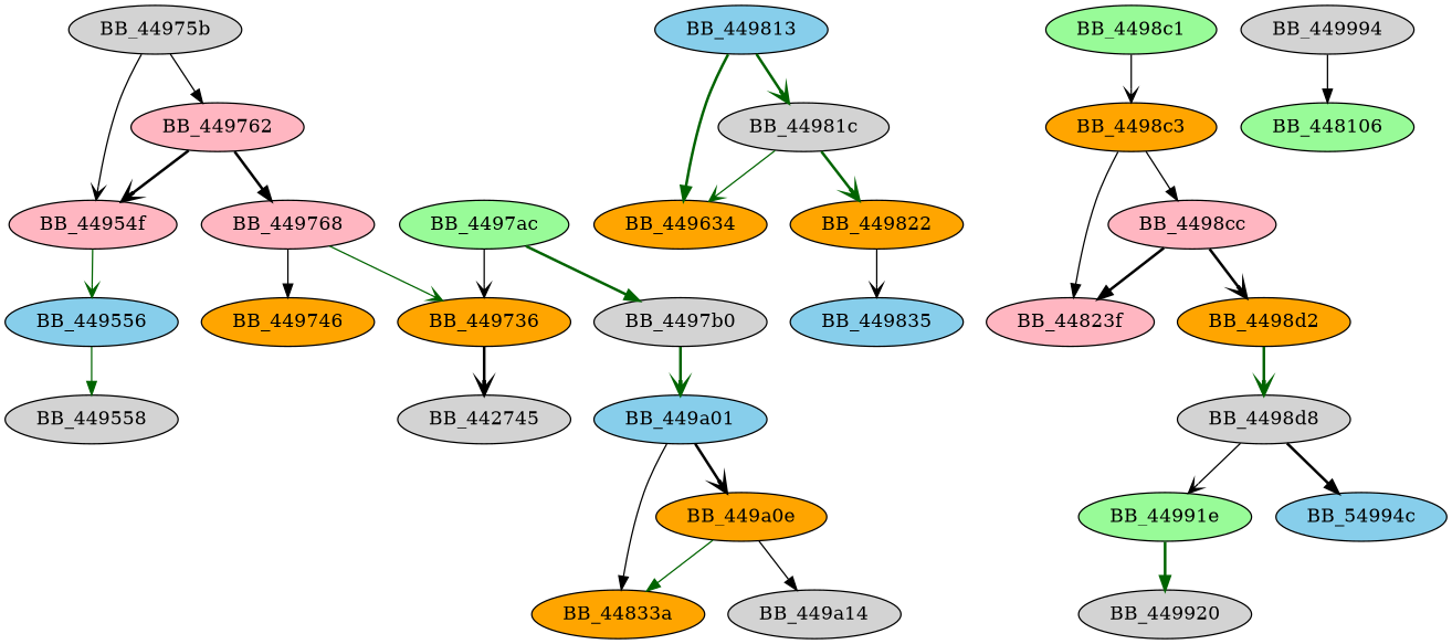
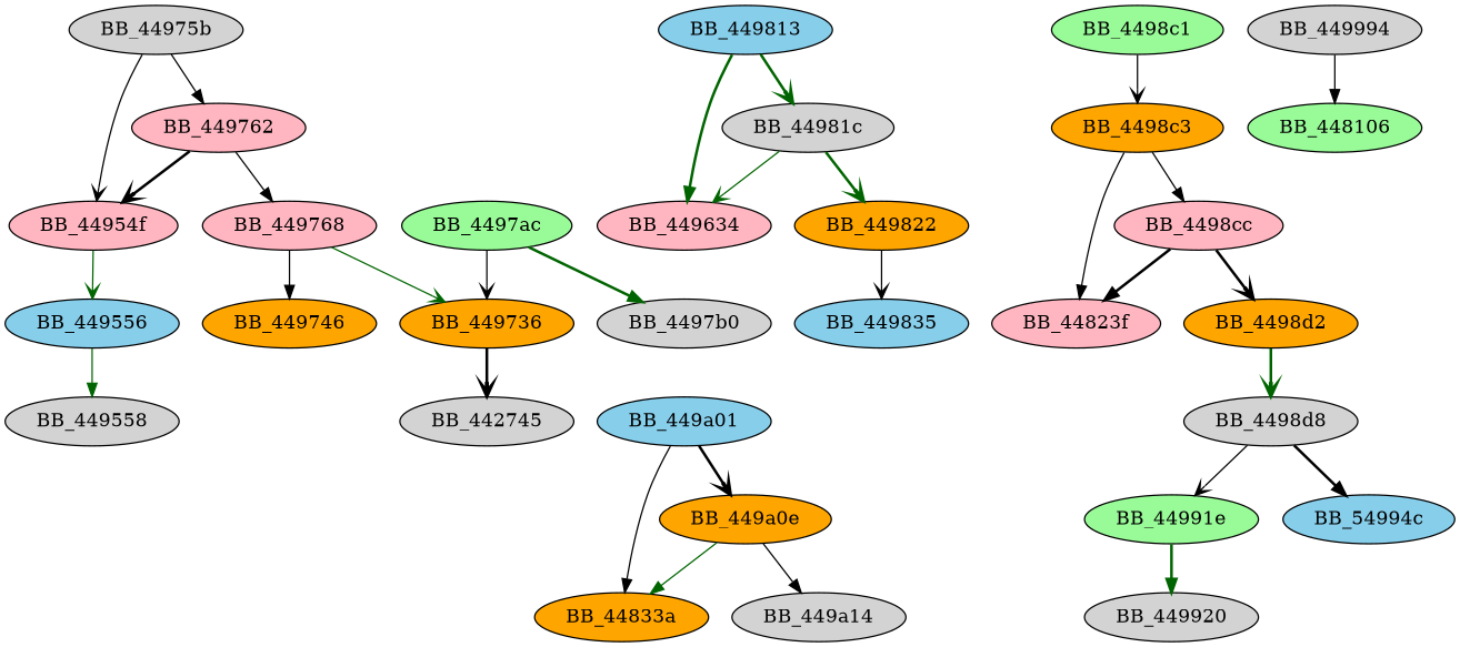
  digraph {
    node [fillcolor=lightgrey style=filled]
    edge [arrowhead=vee color=black style=solid]
    BB_44954f [fillcolor=lightpink]
    BB_449556 [fillcolor=skyblue]
    BB_449558
    BB_449736 [fillcolor=orange]
    n5 [label=BB_442745]
    BB_44975b
    BB_449762 [fillcolor=lightpink]
    BB_449768 [fillcolor=lightpink]
    BB_449746 [fillcolor=orange]
    BB_4497ac [fillcolor=palegreen]
    BB_4497b0
    BB_449a01 [fillcolor=skyblue]
    BB_44833a [fillcolor=orange]
    BB_449a0e [fillcolor=orange]
    BB_449a14
    BB_449813 [fillcolor=skyblue]
-   BB_449634 [fillcolor=orange]
+   BB_449634 [fillcolor=lightpink]
    BB_44981c
    BB_449822 [fillcolor=orange]
    BB_449835 [fillcolor=skyblue]
    BB_4498c1 [fillcolor=palegreen]
    BB_4498c3 [fillcolor=orange]
    BB_44823f [fillcolor=lightpink]
    BB_4498cc [fillcolor=lightpink]
    BB_4498d2 [fillcolor=orange]
    BB_4498d8
    BB_44991e [fillcolor=palegreen]
    n28 [fillcolor=skyblue label=BB_54994c]
    BB_449920
    BB_448106 [fillcolor=palegreen]
    BB_449994
    BB_44954f -> BB_449556 [color=darkgreen]
    BB_449556 -> BB_449558 [arrowhead=normal color=darkgreen]
    BB_449736 -> n5 [style=bold]
    BB_44975b -> BB_44954f
    BB_44975b -> BB_449762 [arrowhead=normal]
    BB_449762 -> BB_44954f [style=bold]
-   BB_449762 -> BB_449768 [arrowhead=normal style=bold]
+   BB_449762 -> BB_449768 [arrowhead=normal]
    BB_449768 -> BB_449736 [color=darkgreen]
    BB_449768 -> BB_449746 [arrowhead=normal]
    BB_4497ac -> BB_449736
    BB_4497ac -> BB_4497b0 [arrowhead=normal color=darkgreen style=bold]
-   BB_4497b0 -> BB_449a01 [color=darkgreen style=bold]
    BB_449a01 -> BB_44833a [arrowhead=normal]
    BB_449a01 -> BB_449a0e [style=bold]
    BB_449a0e -> BB_44833a [arrowhead=normal color=darkgreen]
    BB_449a0e -> BB_449a14 [arrowhead=normal]
    BB_449813 -> BB_449634 [arrowhead=normal color=darkgreen style=bold]
    BB_449813 -> BB_44981c [color=darkgreen style=bold]
    BB_44981c -> BB_449634 [color=darkgreen]
    BB_44981c -> BB_449822 [color=darkgreen style=bold]
    BB_449822 -> BB_449835
    BB_4498c1 -> BB_4498c3
    BB_4498c3 -> BB_44823f [arrowhead=normal]
    BB_4498c3 -> BB_4498cc [arrowhead=normal]
    BB_4498cc -> BB_44823f [arrowhead=normal style=bold]
    BB_4498cc -> BB_4498d2 [style=bold]
    BB_4498d2 -> BB_4498d8 [color=darkgreen style=bold]
    BB_4498d8 -> BB_44991e
    BB_4498d8 -> n28 [arrowhead=normal style=bold]
    BB_44991e -> BB_449920 [arrowhead=normal color=darkgreen style=bold]
    BB_449994 -> BB_448106 [arrowhead=normal]
  }
